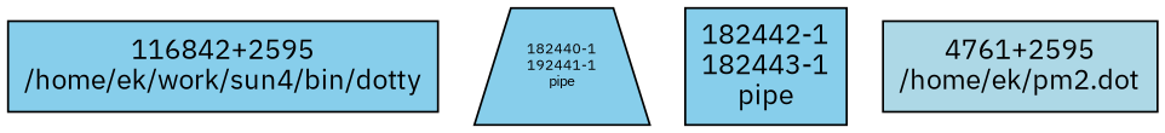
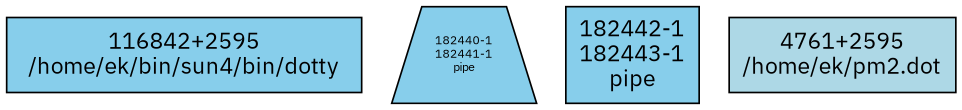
  digraph {
    fontname="IBM Plex Sans"
    node [fname=pipe kind=file shape=box style=filled fillcolor=skyblue fontname="IBM Plex Sans"]
-   n1 [fname="/home/ek/work/sun4/bin/dotty" height=0.62 label="116842+2595\n/home/ek/work/sun4/bin/dotty" width=2.81]
-   n2 [fontsize=7 height=0.81 label="182440-1\n192441-1\npipe" shape=trapezium subkind=pipe width=0.81]
+   n1 [fname="/home/ek/work/sun4/bin/dotty" height=0.62 label="116842+2595\n/home/ek/bin/sun4/bin/dotty" width=2.81]
+   n2 [fontsize=7 height=0.81 label="182440-1\n182441-1\npipe" shape=trapezium subkind=pipe width=0.81]
    n3 [fontsie=7 height=0.81 label="182442-1\n182443-1\npipe" subkind=pipe width=0.81]
    n4 [fname="/home/ek/pm2.dot" height=0.62 label="4761+2595\n/home/ek/pm2.dot" width=1.83 fillcolor=lightblue]
  }
